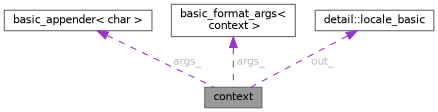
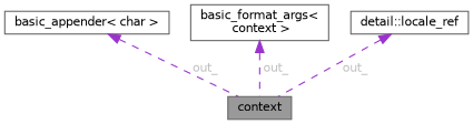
  digraph {
    node [color=gray40 fillcolor=white fontname=Helvetica fontsize=10 shape=box style=filled]
    edge [color=darkorchid3 dir=back fontcolor=grey fontname=Helvetica fontsize=10 labelfontname=Helvetica labelfontsize=10 style=dashed]
    n1 [fillcolor=grey60 fontcolor=black height=0.2 label=context width=0.4]
    n2 [height=0.2 label="basic_appender\< char \>" width=0.4]
    n3 [height=0.2 label="basic_format_args\<\l context \>" width=0.4]
-   n4 [height=0.2 label="detail::locale_basic" width=0.4]
-   n2 -> n1 [label=" args_"]
-   n3 -> n1 [label=" args_"]
+   n4 [height=0.2 label="detail::locale_ref" width=0.4]
+   n2 -> n1 [label=" out_"]
+   n3 -> n1 [label=" out_"]
    n4 -> n1 [label=" out_"]
  }
